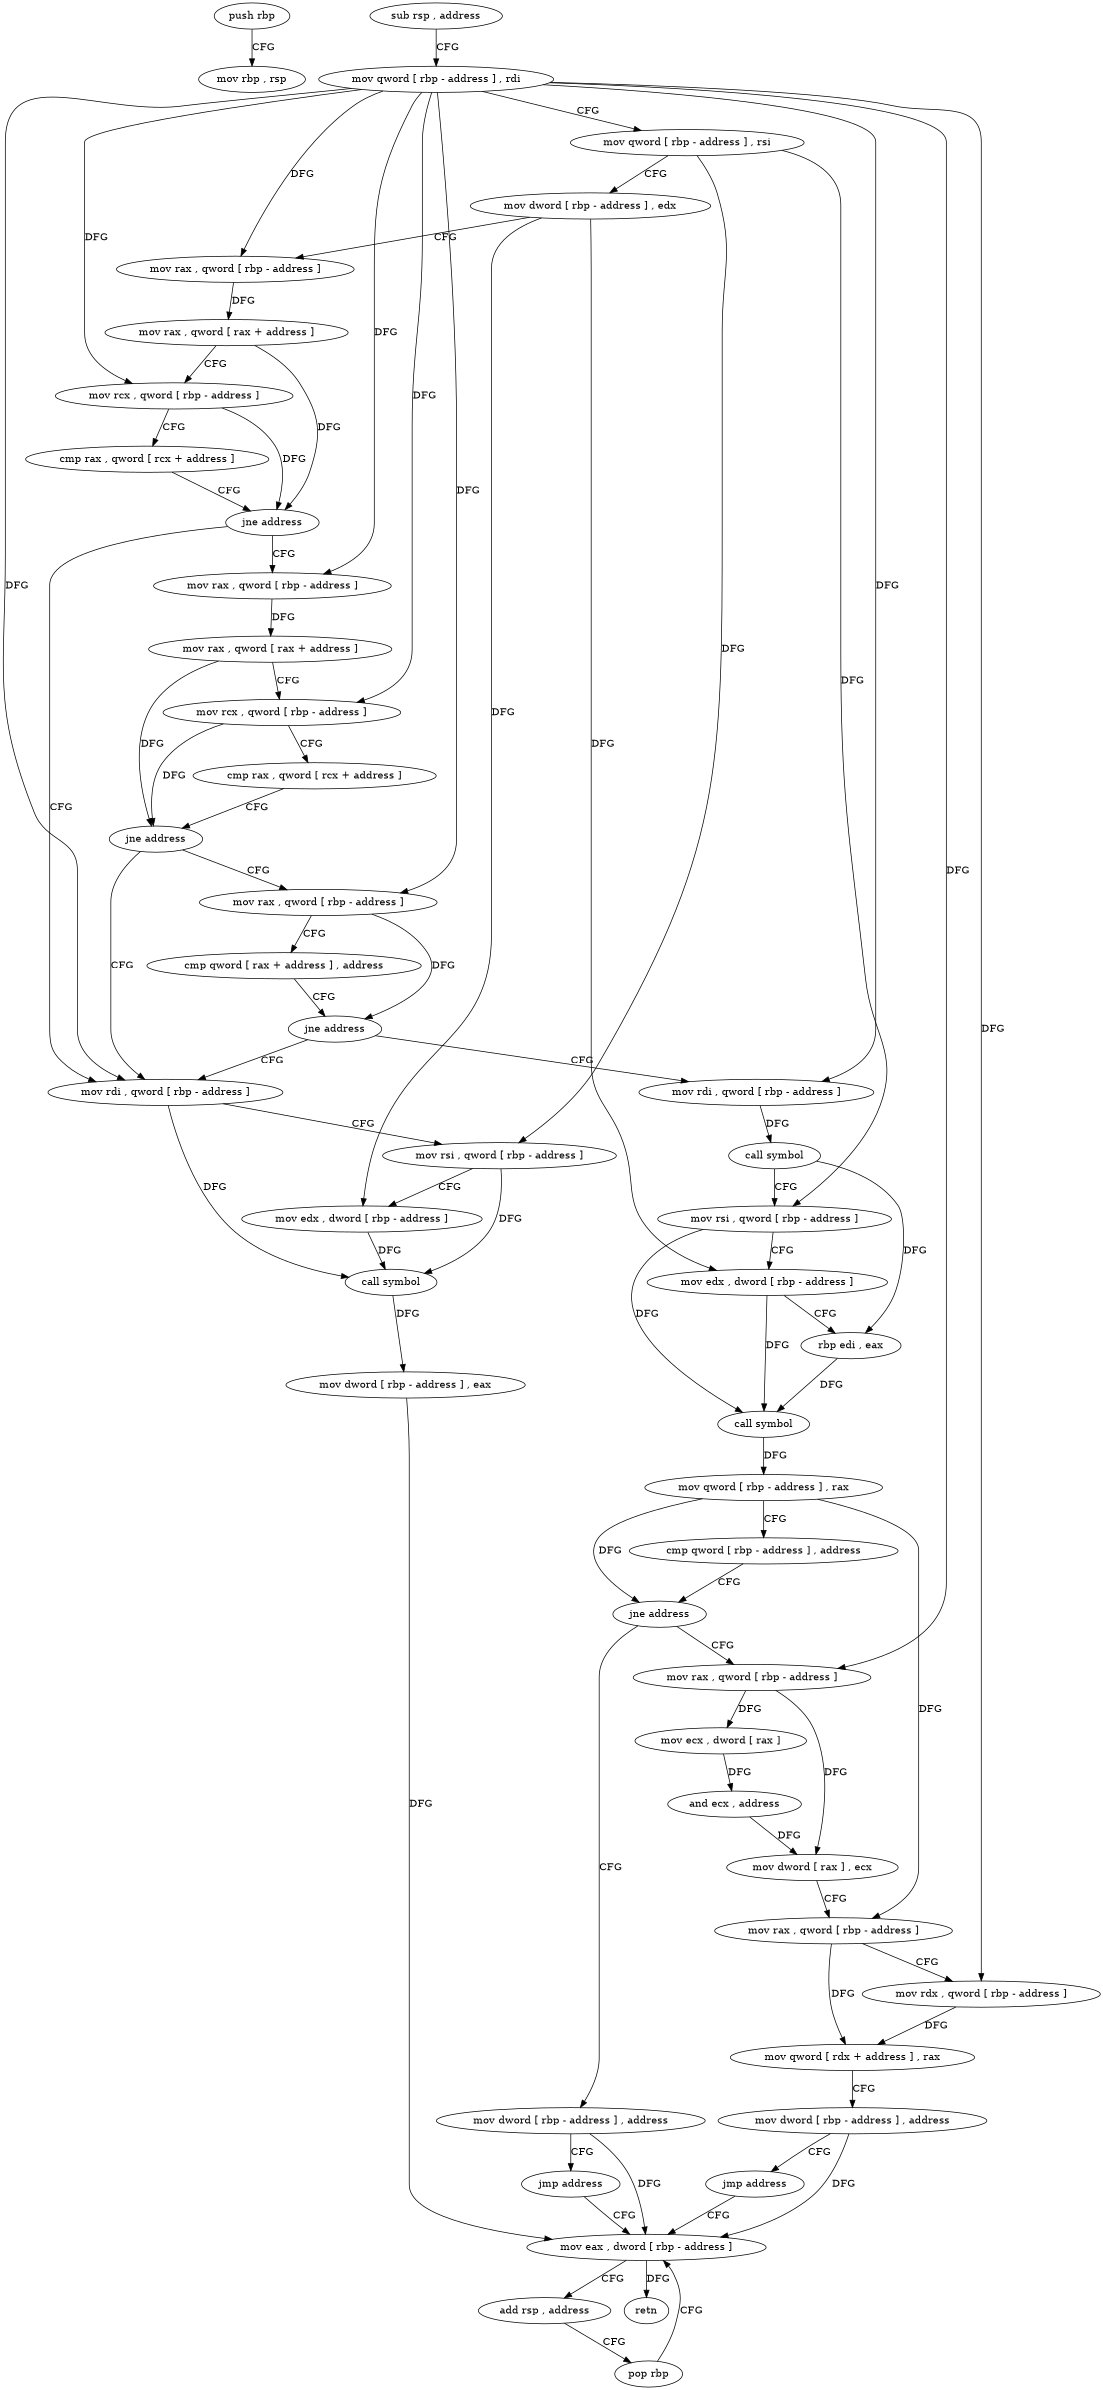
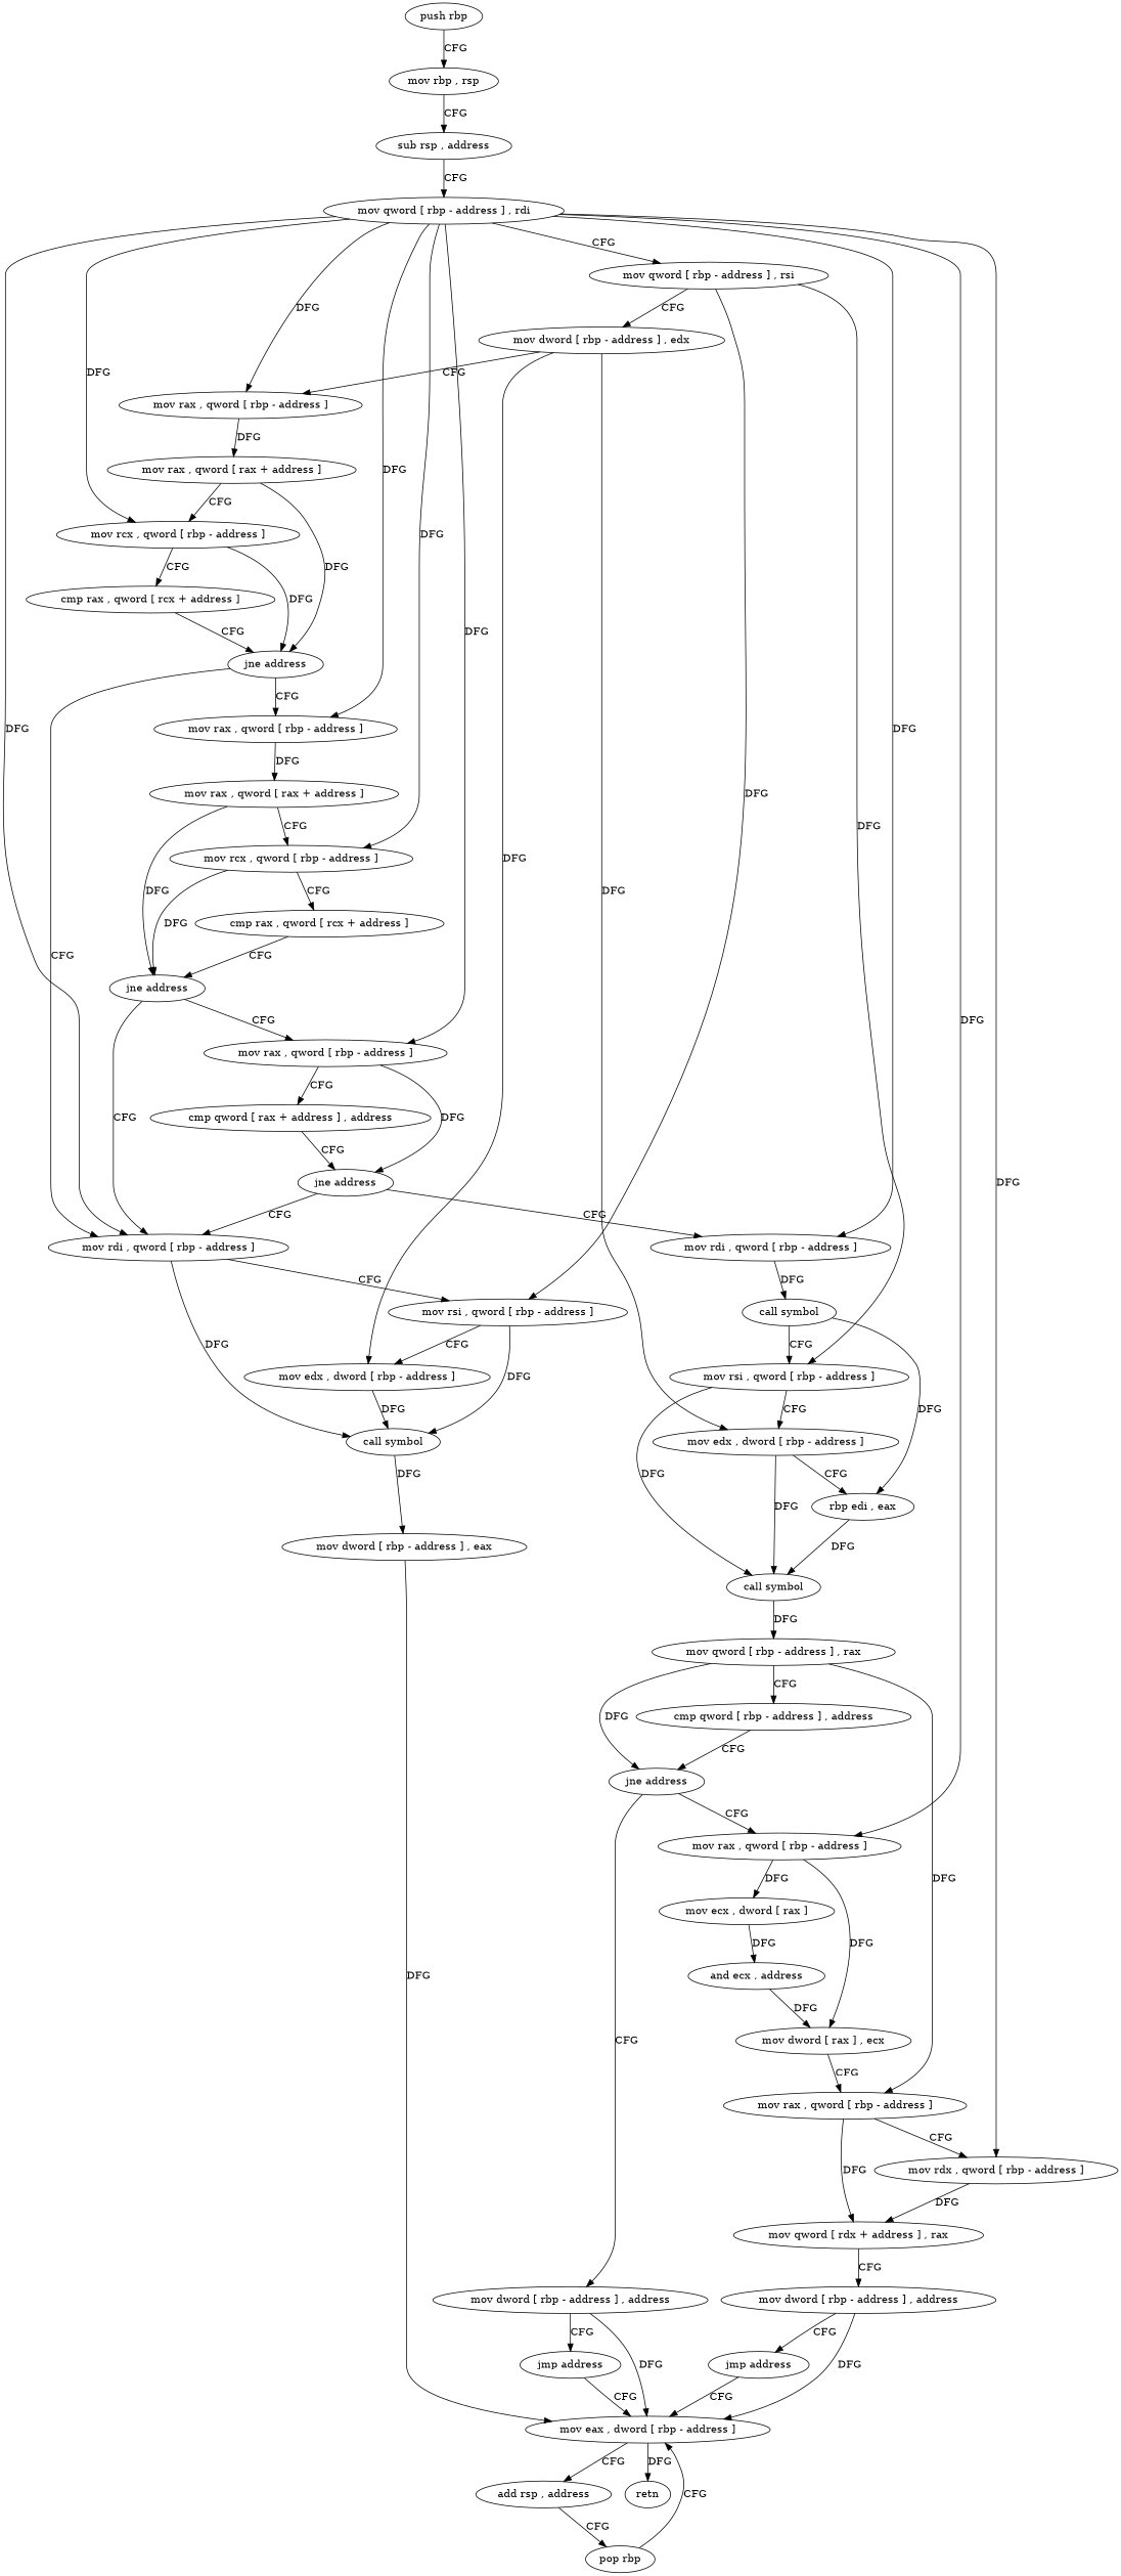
  digraph {
    n1 [label="push rbp"]
    n2 [label="mov rbp , rsp"]
    n3 [label="sub rsp , address"]
    n4 [label="mov qword [ rbp - address ] , rdi"]
    n5 [label="mov qword [ rbp - address ] , rsi"]
    n6 [label="mov rax , qword [ rbp - address ]"]
    n7 [label="mov rcx , qword [ rbp - address ]"]
    n8 [label="mov rdi , qword [ rbp - address ]"]
    n9 [label="mov rax , qword [ rbp - address ]"]
    n10 [label="mov rcx , qword [ rbp - address ]"]
    n11 [label="mov rax , qword [ rbp - address ]"]
    n12 [label="mov rdi , qword [ rbp - address ]"]
    n13 [label="mov rax , qword [ rbp - address ]"]
    n14 [label="mov rdx , qword [ rbp - address ]"]
    n15 [label="mov dword [ rbp - address ] , edx"]
    n16 [label="mov rsi , qword [ rbp - address ]"]
    n17 [label="mov rsi , qword [ rbp - address ]"]
    n18 [label="mov rax , qword [ rax + address ]"]
    n19 [label="jne address"]
    n20 [label="cmp rax , qword [ rcx + address ]"]
    n21 [label="call symbol"]
    n22 [label="mov rax , qword [ rax + address ]"]
    n23 [label="jne address"]
    n24 [label="cmp rax , qword [ rcx + address ]"]
    n25 [label="cmp qword [ rax + address ] , address"]
    n26 [label="jne address"]
    n27 [label="call symbol"]
    n28 [label="mov ecx , dword [ rax ]"]
    n29 [label="mov dword [ rax ] , ecx"]
    n30 [label="mov qword [ rdx + address ] , rax"]
    n31 [label="mov edx , dword [ rbp - address ]"]
    n32 [label="mov edx , dword [ rbp - address ]"]
    n33 [label="call symbol"]
    n34 [label="rbp edi , eax"]
    n35 [label="mov dword [ rbp - address ] , eax"]
    n36 [label="mov eax , dword [ rbp - address ]"]
    n37 [label="add rsp , address"]
    n38 [label=retn]
    n39 [label="pop rbp"]
    n40 [label="mov qword [ rbp - address ] , rax"]
    n41 [label="cmp qword [ rbp - address ] , address"]
    n42 [label="jne address"]
    n43 [label="mov rax , qword [ rbp - address ]"]
    n44 [label="mov dword [ rbp - address ] , address"]
    n45 [label="jmp address"]
    n46 [label="and ecx , address"]
    n47 [label="mov dword [ rbp - address ] , address"]
    n48 [label="jmp address"]
    n1 -> n2 [label=CFG]
+   n2 -> n3 [label=CFG]
    n3 -> n4 [label=CFG]
    n4 -> n5 [label=CFG]
    n4 -> n6 [label=DFG]
    n4 -> n7 [label=DFG]
    n4 -> n8 [label=DFG]
    n4 -> n9 [label=DFG]
    n4 -> n10 [label=DFG]
    n4 -> n11 [label=DFG]
    n4 -> n12 [label=DFG]
    n4 -> n13 [label=DFG]
    n4 -> n14 [label=DFG]
    n5 -> n15 [label=CFG]
    n5 -> n16 [label=DFG]
    n5 -> n17 [label=DFG]
    n6 -> n18 [label=DFG]
    n7 -> n19 [label=DFG]
    n7 -> n20 [label=CFG]
    n8 -> n16 [label=CFG]
    n8 -> n21 [label=DFG]
    n9 -> n22 [label=DFG]
    n10 -> n23 [label=DFG]
    n10 -> n24 [label=CFG]
    n11 -> n25 [label=CFG]
    n11 -> n26 [label=DFG]
    n12 -> n27 [label=DFG]
    n13 -> n28 [label=DFG]
    n13 -> n29 [label=DFG]
    n14 -> n30 [label=DFG]
    n15 -> n6 [label=CFG]
    n15 -> n31 [label=DFG]
    n15 -> n32 [label=DFG]
    n16 -> n21 [label=DFG]
    n16 -> n31 [label=CFG]
    n17 -> n32 [label=CFG]
    n17 -> n33 [label=DFG]
    n18 -> n7 [label=CFG]
    n18 -> n19 [label=DFG]
    n19 -> n8 [label=CFG]
    n19 -> n9 [label=CFG]
    n20 -> n19 [label=CFG]
    n21 -> n35 [label=DFG]
    n22 -> n10 [label=CFG]
    n22 -> n23 [label=DFG]
    n23 -> n8 [label=CFG]
    n23 -> n11 [label=CFG]
    n24 -> n23 [label=CFG]
    n25 -> n26 [label=CFG]
    n26 -> n8 [label=CFG]
    n26 -> n12 [label=CFG]
    n27 -> n17 [label=CFG]
    n27 -> n34 [label=DFG]
    n28 -> n46 [label=DFG]
    n29 -> n43 [label=CFG]
    n30 -> n47 [label=CFG]
    n31 -> n21 [label=DFG]
    n32 -> n33 [label=DFG]
    n32 -> n34 [label=CFG]
    n33 -> n40 [label=DFG]
    n34 -> n33 [label=DFG]
    n35 -> n36 [label=DFG]
    n36 -> n37 [label=CFG]
    n36 -> n38 [label=DFG]
    n37 -> n39 [label=CFG]
    n39 -> n36 [label=CFG]
    n40 -> n41 [label=CFG]
    n40 -> n42 [label=DFG]
    n40 -> n43 [label=DFG]
    n41 -> n42 [label=CFG]
    n42 -> n13 [label=CFG]
    n42 -> n44 [label=CFG]
    n43 -> n14 [label=CFG]
    n43 -> n30 [label=DFG]
    n44 -> n36 [label=DFG]
    n44 -> n45 [label=CFG]
    n45 -> n36 [label=CFG]
    n46 -> n29 [label=DFG]
    n47 -> n36 [label=DFG]
    n47 -> n48 [label=CFG]
    n48 -> n36 [label=CFG]
  }
